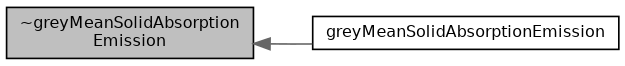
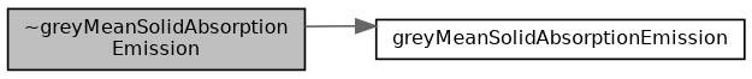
  digraph {
    rankdir=LR
    fontname="DejaVu Sans"
    node [color=black fontname="DejaVu Sans" fontsize=10 shape=record]
    n1 [fillcolor=grey75 fontcolor=black height=0.2 label="~greyMeanSolidAbsorption\lEmission" style=filled width=0.4]
    n2 [height=0.2 label=greyMeanSolidAbsorptionEmission width=0.4]
-   n1 -> n2 [color=gray40 dir=back fontname="DejaVu Sans" fontsize=10 labelfontname=FreeSans labelfontsize=10 style=solid]
+   n2 -> n1 [color=gray40 dir=back fontname="DejaVu Sans" fontsize=10 labelfontname=FreeSans labelfontsize=10 style=solid]
  }
